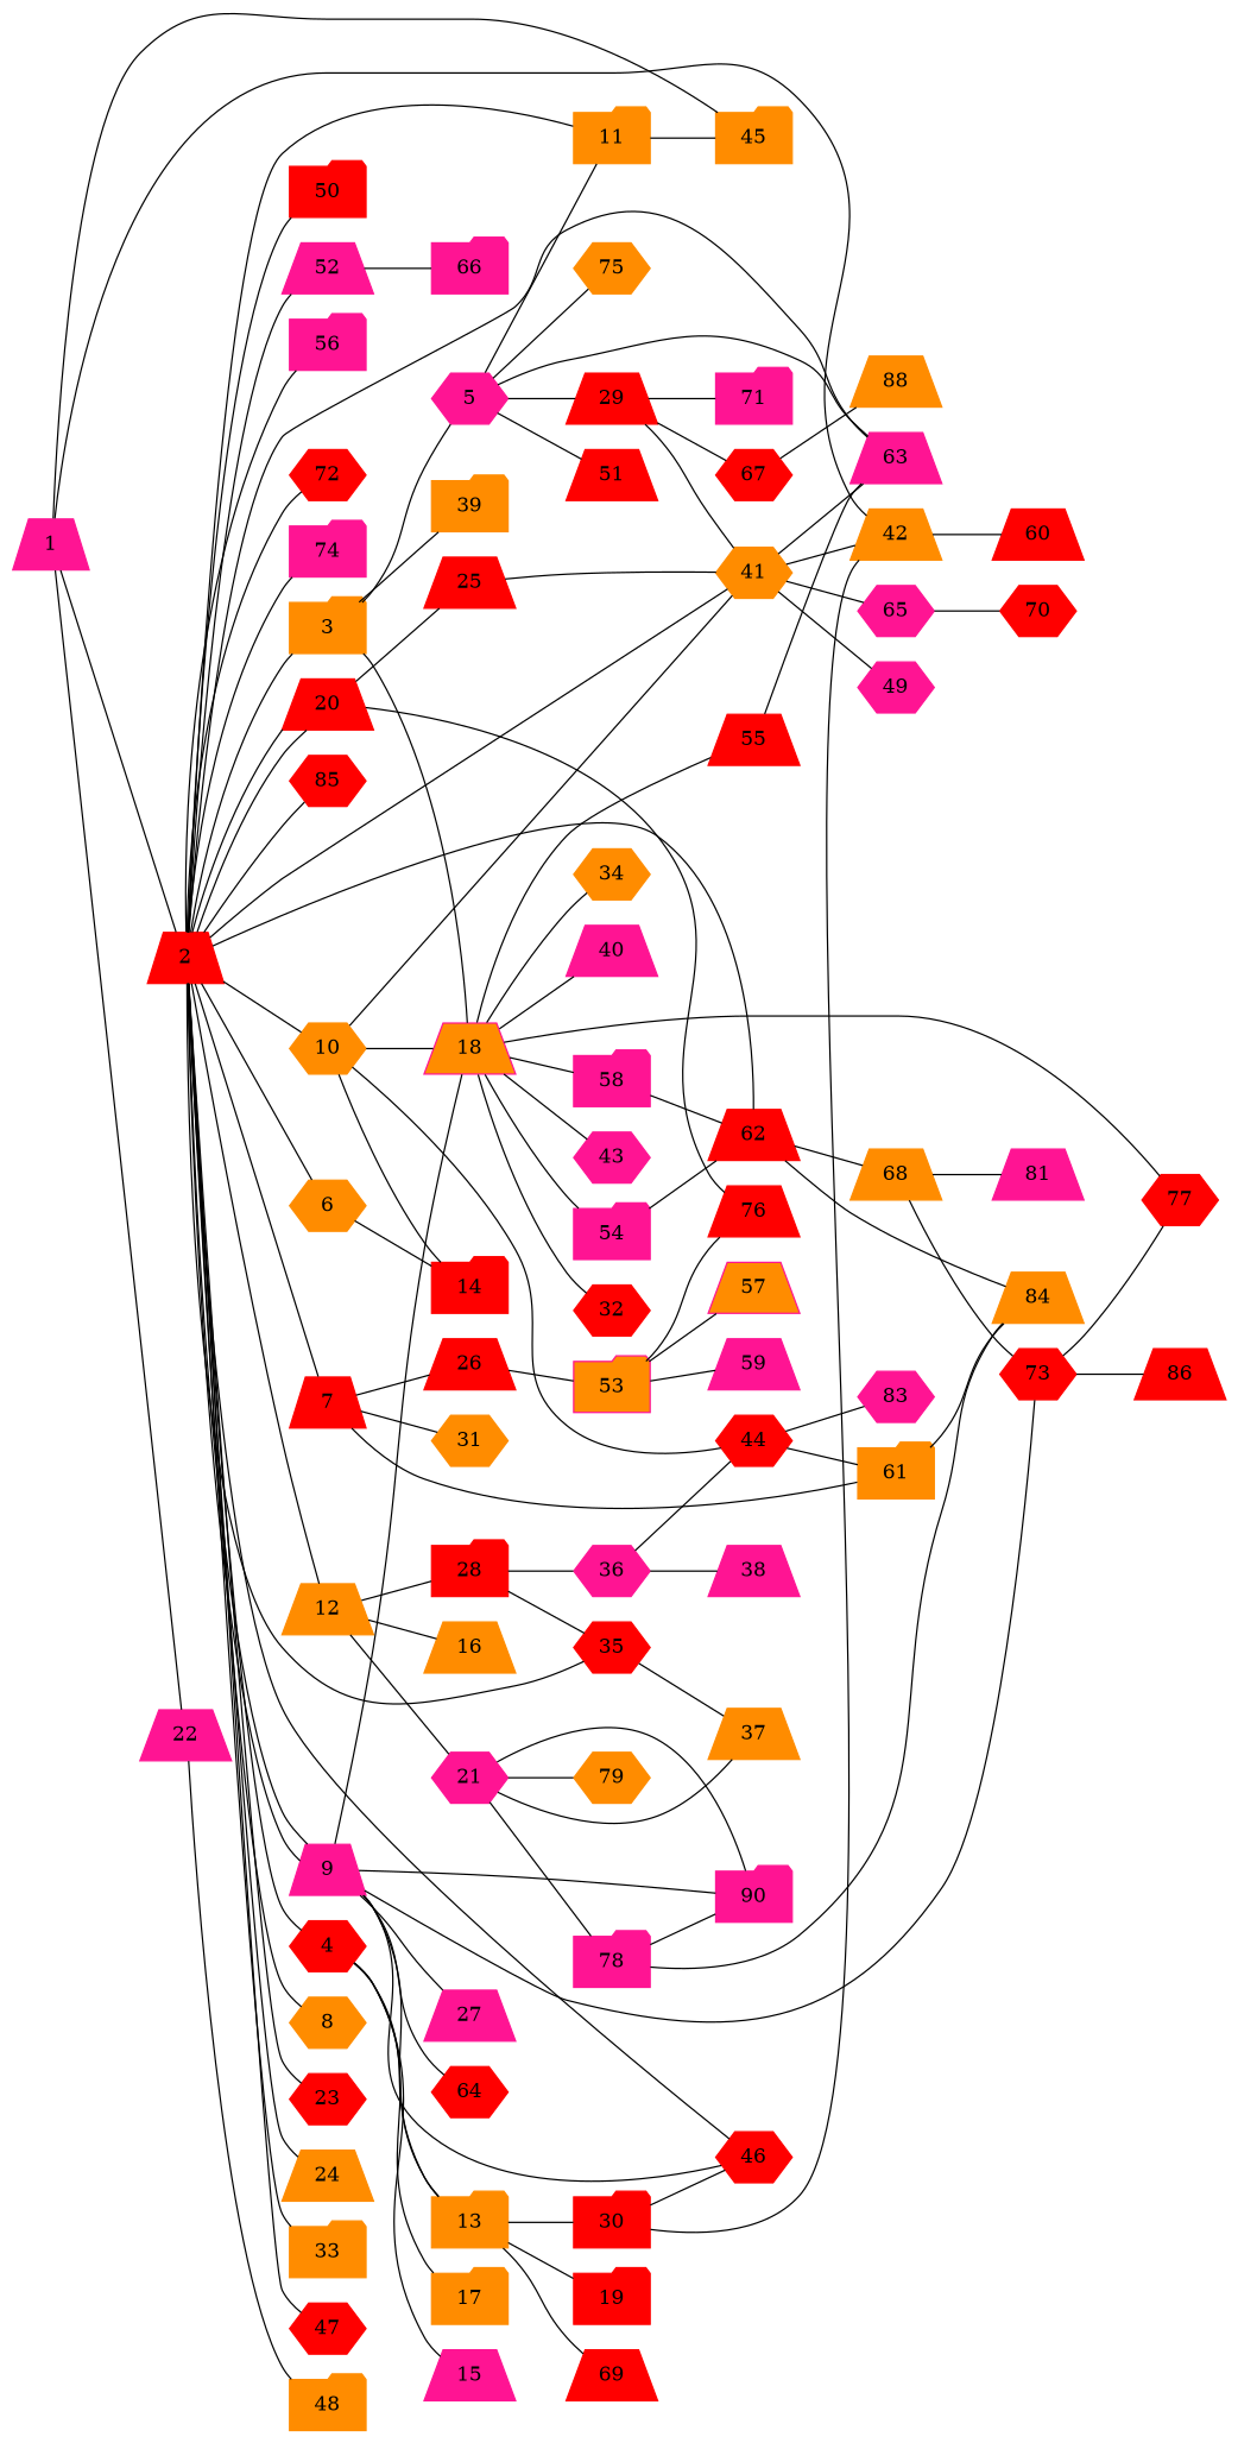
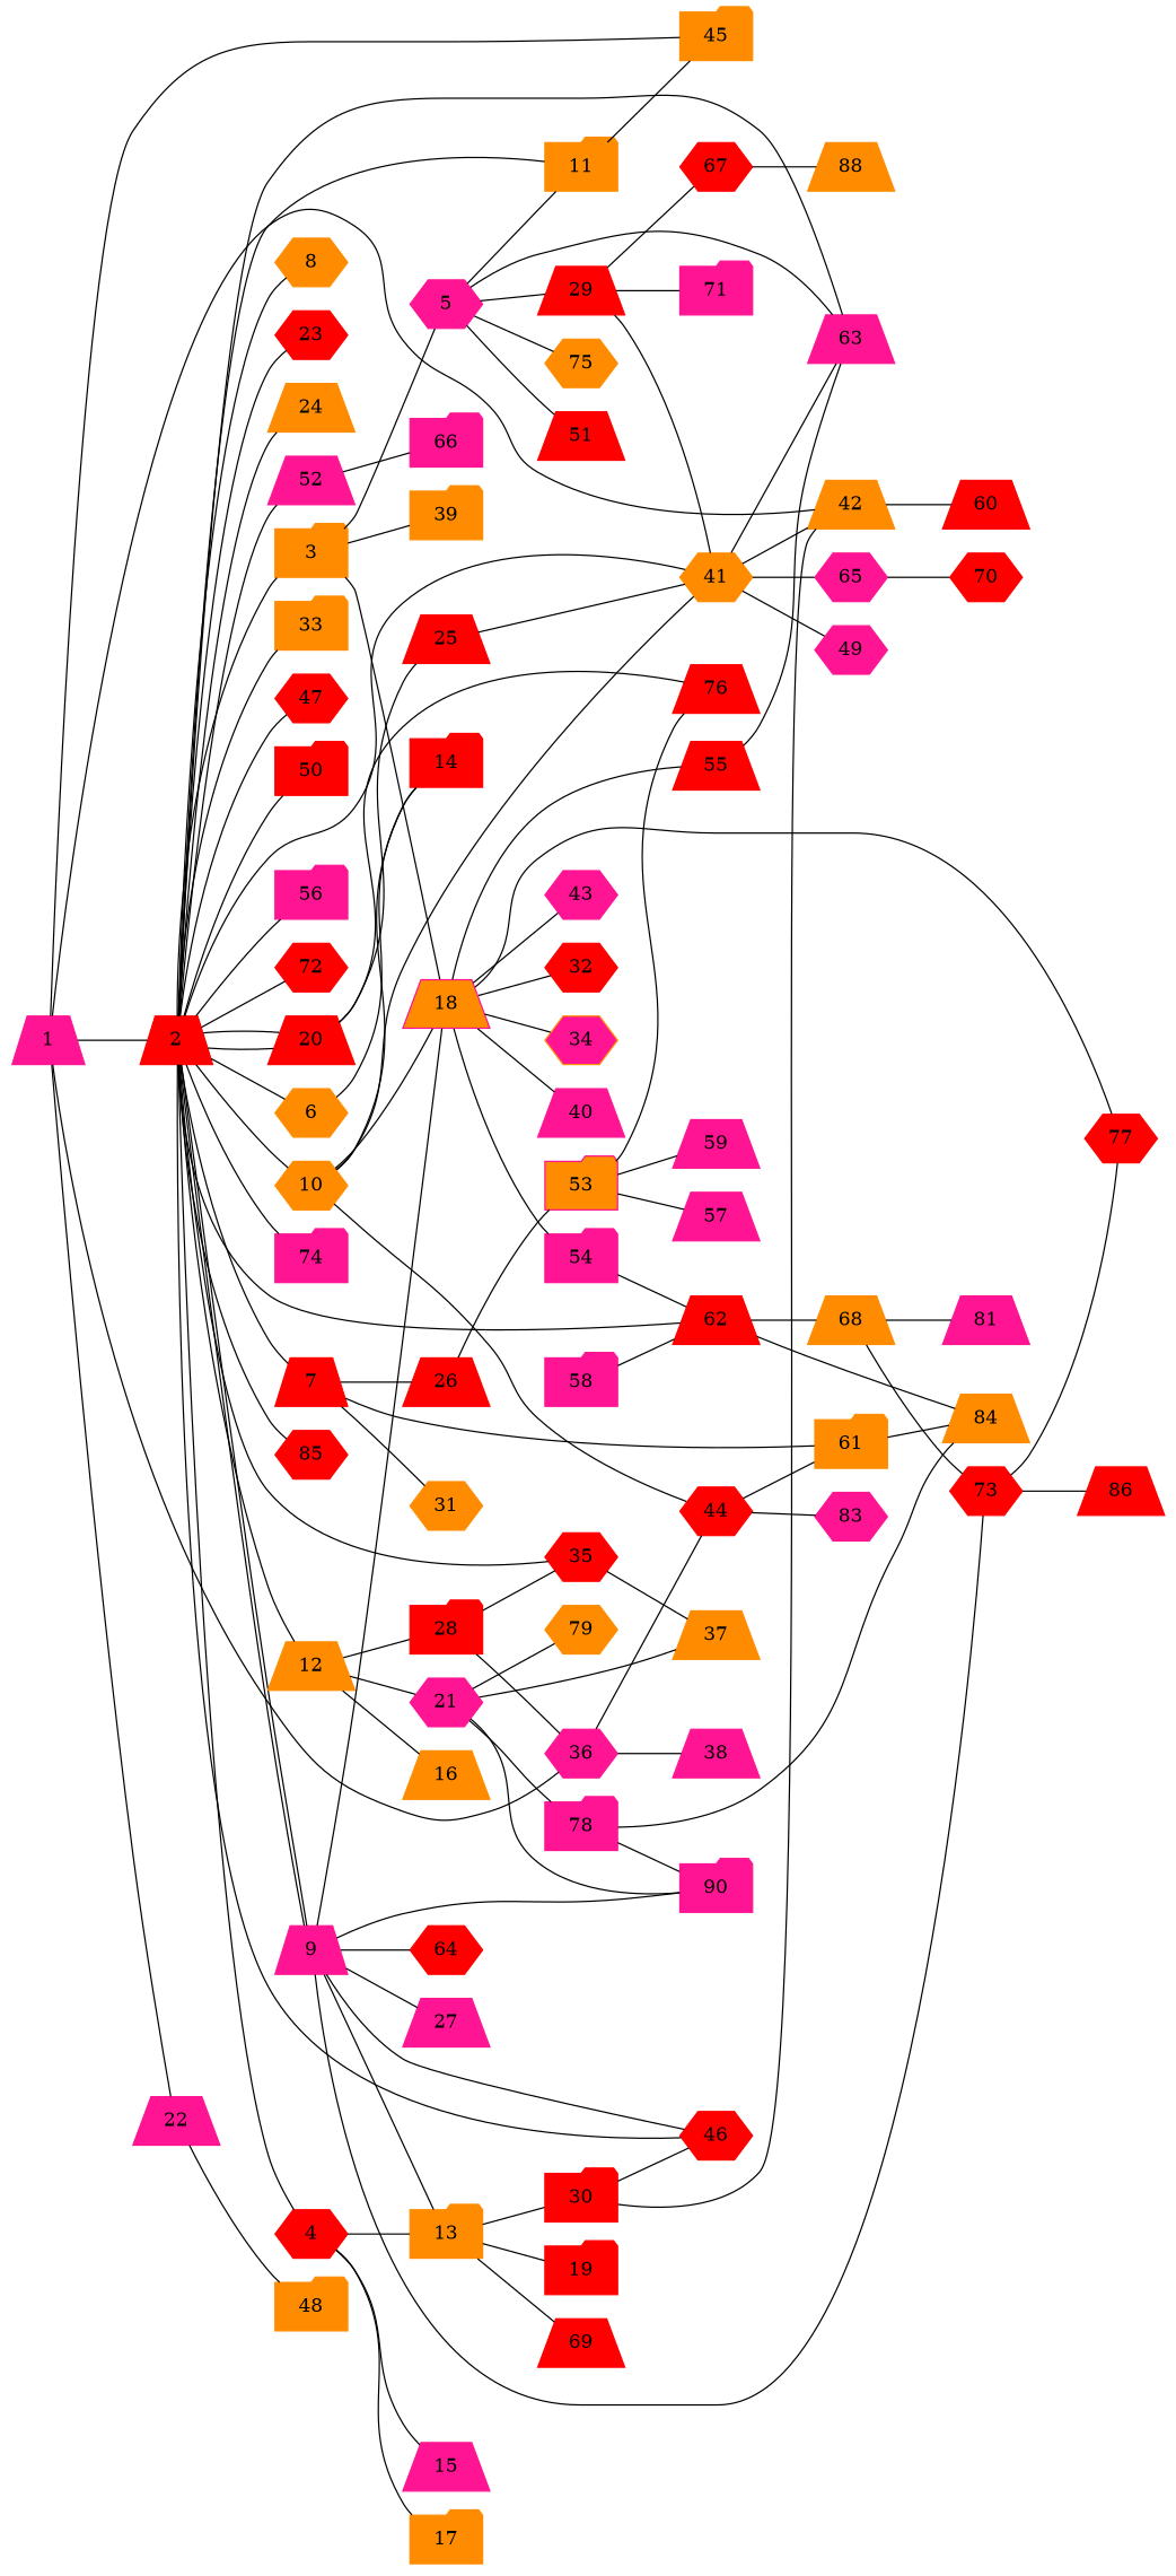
  graph {
    rankdir=LR
    node [color=red shape=trapezium style=filled]
    1 [color=deeppink]
    2
    22 [color=deeppink]
    36 [color=deeppink shape=hexagon]
    42 [color=darkorange]
    45 [color=darkorange shape=folder]
    3 [color=darkorange shape=folder]
    4 [shape=hexagon]
    6 [color=darkorange shape=hexagon]
    7
    8 [color=darkorange shape=hexagon]
    9 [color=deeppink]
    10 [color=darkorange shape=hexagon]
    11 [color=darkorange shape=folder]
    12 [color=darkorange]
    20
    23 [shape=hexagon]
    24 [color=darkorange]
    33 [color=darkorange shape=folder]
    35 [shape=hexagon]
    41 [color=darkorange shape=hexagon]
    46 [shape=hexagon]
    47 [shape=hexagon]
    50 [shape=folder]
    52 [color=deeppink]
    56 [color=deeppink shape=folder]
    62
    63 [color=deeppink]
    72 [shape=hexagon]
    74 [color=deeppink shape=folder]
    85 [shape=hexagon]
    48 [color=darkorange shape=folder]
    44 [shape=hexagon]
    38 [color=deeppink]
    60
    5 [color=deeppink shape=hexagon]
    18 [color=deeppink fillcolor=darkorange]
    39 [color=darkorange shape=folder]
    13 [color=darkorange shape=folder]
    15 [color=deeppink]
    17 [color=darkorange shape=folder]
    14 [shape=folder]
    26
    31 [color=darkorange shape=hexagon]
    61 [color=darkorange shape=folder]
    27 [color=deeppink]
    64 [shape=hexagon]
    73 [shape=hexagon]
    n49 [color=deeppink label=90 shape=folder]
    16 [color=darkorange]
    21 [color=deeppink shape=hexagon]
    28 [shape=folder]
    25
    76
    37 [color=darkorange]
    49 [color=deeppink shape=hexagon]
    65 [color=deeppink shape=hexagon]
    66 [color=deeppink shape=folder]
    84 [color=darkorange]
    68 [color=darkorange]
    29
    51
    75 [color=darkorange shape=hexagon]
    32 [shape=hexagon]
-   34 [color=darkorange shape=hexagon]
+   34 [color=darkorange shape=hexagon fillcolor=deeppink]
    40 [color=deeppink]
    43 [color=deeppink shape=hexagon]
    54 [color=deeppink shape=folder]
    55
    58 [color=deeppink shape=folder]
    77 [shape=hexagon]
    19 [shape=folder]
    30 [shape=folder]
    69
    67 [shape=hexagon]
    71 [color=deeppink shape=folder]
    53 [color=deeppink fillcolor=darkorange shape=folder]
    86
    83 [color=deeppink shape=hexagon]
    78 [color=deeppink shape=folder]
    79 [color=darkorange shape=hexagon]
-   57 [color=deeppink fillcolor=darkorange]
+   57 [color=deeppink]
    59 [color=deeppink]
    n84 [color=darkorange label=88]
    70 [shape=hexagon]
    81 [color=deeppink]
    1 -- 2
    1 -- 22
+   1 -- 36
    1 -- 42
    1 -- 45
    2 -- 3
    2 -- 4
    2 -- 6
    2 -- 7
    2 -- 8
    2 -- 9
    2 -- 9
    2 -- 10
    2 -- 11
    2 -- 12
    2 -- 20
    2 -- 20
    2 -- 23
    2 -- 24
    2 -- 33
    2 -- 35
    2 -- 41
    2 -- 46
    2 -- 47
    2 -- 50
    2 -- 52
    2 -- 56
    2 -- 62
    2 -- 63
    2 -- 72
    2 -- 74
    2 -- 85
    22 -- 48
    36 -- 44
    36 -- 38
    42 -- 60
    3 -- 5
    3 -- 18
    3 -- 39
    4 -- 13
    4 -- 15
    4 -- 17
    6 -- 14
    7 -- 26
    7 -- 31
    7 -- 61
    9 -- 46
    9 -- 18
    9 -- 13
    9 -- 27
    9 -- 64
    9 -- 73
    9 -- n49
    10 -- 41
    10 -- 44
    10 -- 18
    10 -- 14
    11 -- 45
    12 -- 16
    12 -- 21
    12 -- 28
    20 -- 25
    20 -- 76
    35 -- 37
    41 -- 42
    41 -- 63
    41 -- 49
    41 -- 65
    52 -- 66
    62 -- 84
    62 -- 68
    44 -- 61
    44 -- 83
    5 -- 11
    5 -- 63
    5 -- 29
    5 -- 51
    5 -- 75
    18 -- 32
    18 -- 34
    18 -- 40
    18 -- 43
    18 -- 54
    18 -- 55
-   18 -- 58
    18 -- 77
    13 -- 19
    13 -- 30
    13 -- 69
    26 -- 53
    61 -- 84
    73 -- 77
    73 -- 86
    21 -- n49
    21 -- 37
    21 -- 78
    21 -- 79
    28 -- 36
    28 -- 35
    25 -- 41
    65 -- 70
    68 -- 73
    68 -- 81
    29 -- 41
    29 -- 67
    29 -- 71
    54 -- 62
    55 -- 63
    58 -- 62
    30 -- 42
    30 -- 46
    67 -- n84
    53 -- 76
    53 -- 57
    53 -- 59
    78 -- n49
    78 -- 84
  }
